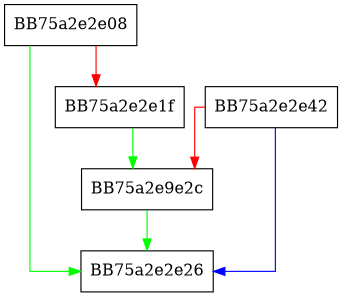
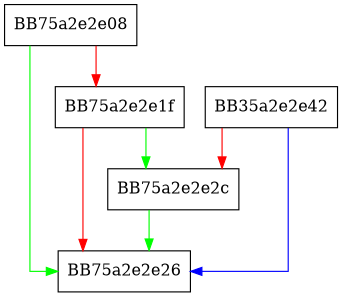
  digraph {
    splines=ortho
    node [shape=box]
    edge [color=green]
    BB75a2e2e08
    BB75a2e2e26
    BB75a2e2e1f
-   BB75a2e2e2c [label=BB75a2e9e2c]
-   BB75a2e2e42
+   BB75a2e2e2c
+   BB75a2e2e42 [label=BB35a2e2e42]
    BB75a2e2e08 -> BB75a2e2e26
    BB75a2e2e08 -> BB75a2e2e1f [color=red]
+   BB75a2e2e1f -> BB75a2e2e26 [color=red]
    BB75a2e2e1f -> BB75a2e2e2c
    BB75a2e2e2c -> BB75a2e2e26
    BB75a2e2e42 -> BB75a2e2e26 [color=blue]
    BB75a2e2e42 -> BB75a2e2e2c [color=red]
  }
